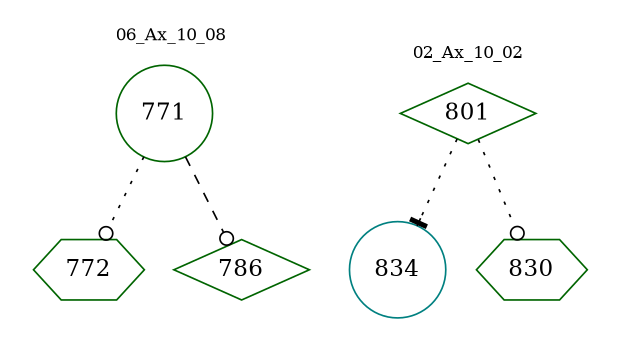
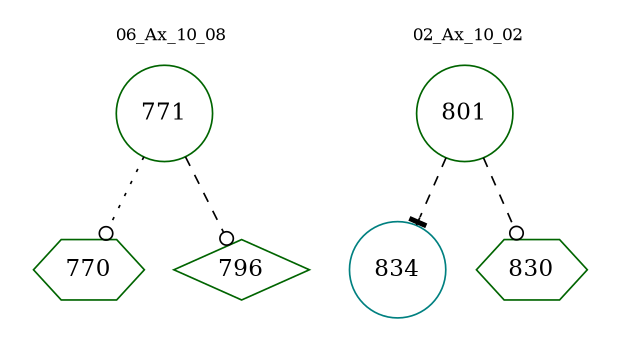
  digraph {
    fontname="DejaVu Serif"
    node [color=darkgreen fontname="DejaVu Serif" shape=circle]
    edge [arrowhead=odot color=black fontname="DejaVu Serif" style=dotted]
    n1 [label=771]
-   n2 [label=772 shape=hexagon]
-   n3 [label=786 shape=diamond]
-   n4 [label=801 shape=diamond]
+   n2 [label=770 shape=hexagon]
+   n3 [label=796 shape=diamond]
+   n4 [label=801]
    n5 [color=teal label=834]
    n6 [label=830 shape=hexagon]
    subgraph cluster_1 {
      color=white
      fontsize=10
      label="06_Ax_10_08"
      n1
      n2
      n3
    }
    subgraph cluster_2 {
      color=white
      fontsize=10
      label="02_Ax_10_02"
      n4
      n5
      n6
    }
    n1 -> n2
    n1 -> n3 [style=dashed]
-   n4 -> n5 [arrowhead=tee]
-   n4 -> n6
+   n4 -> n5 [arrowhead=tee style=dashed]
+   n4 -> n6 [style=dashed]
  }
